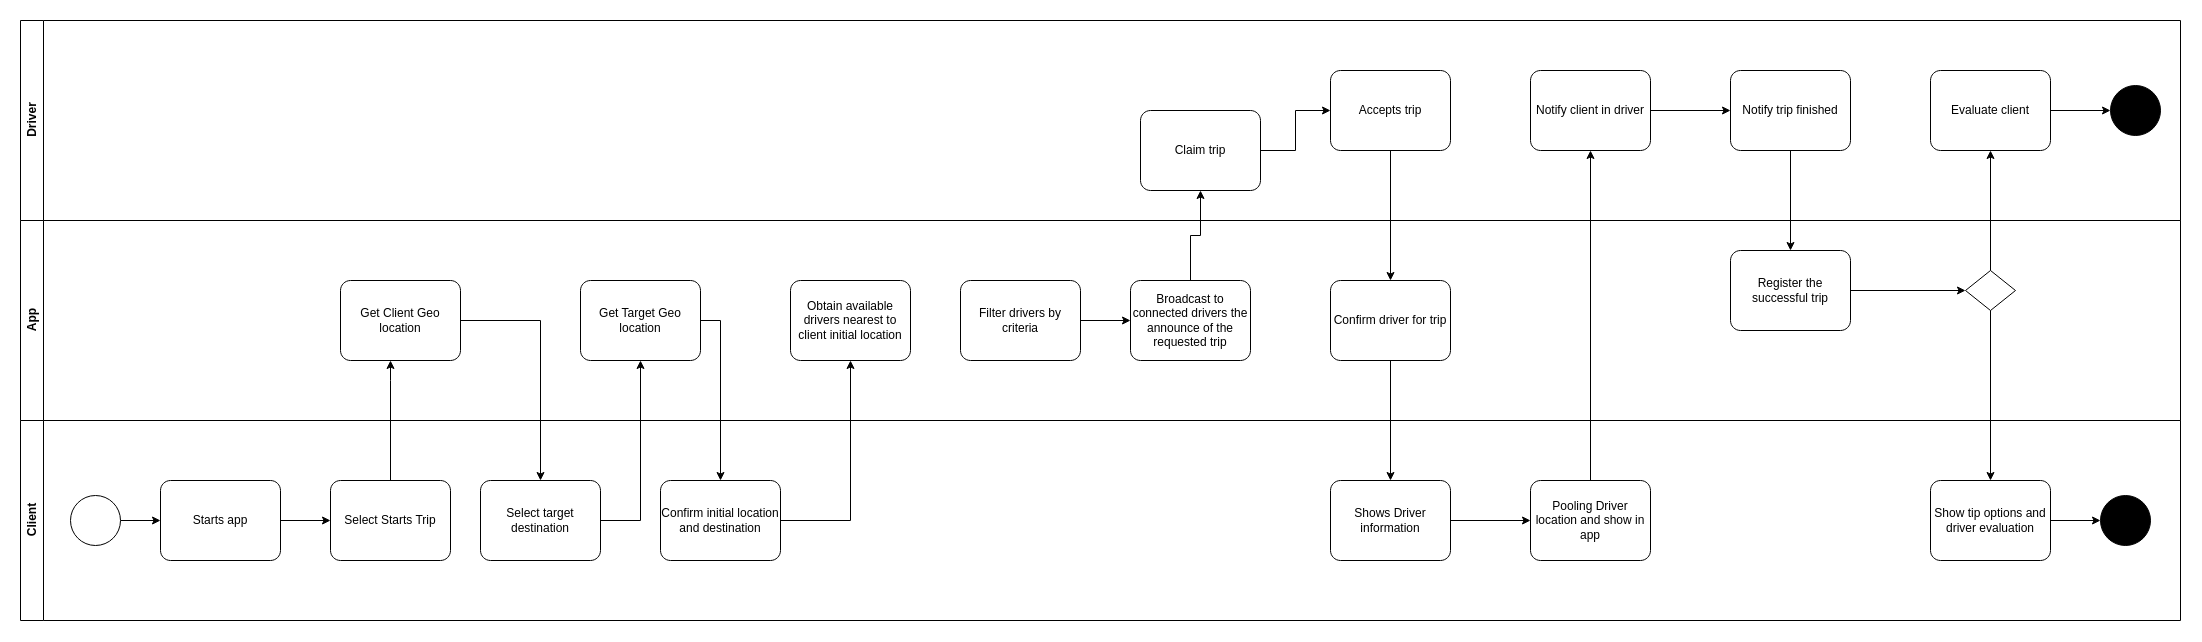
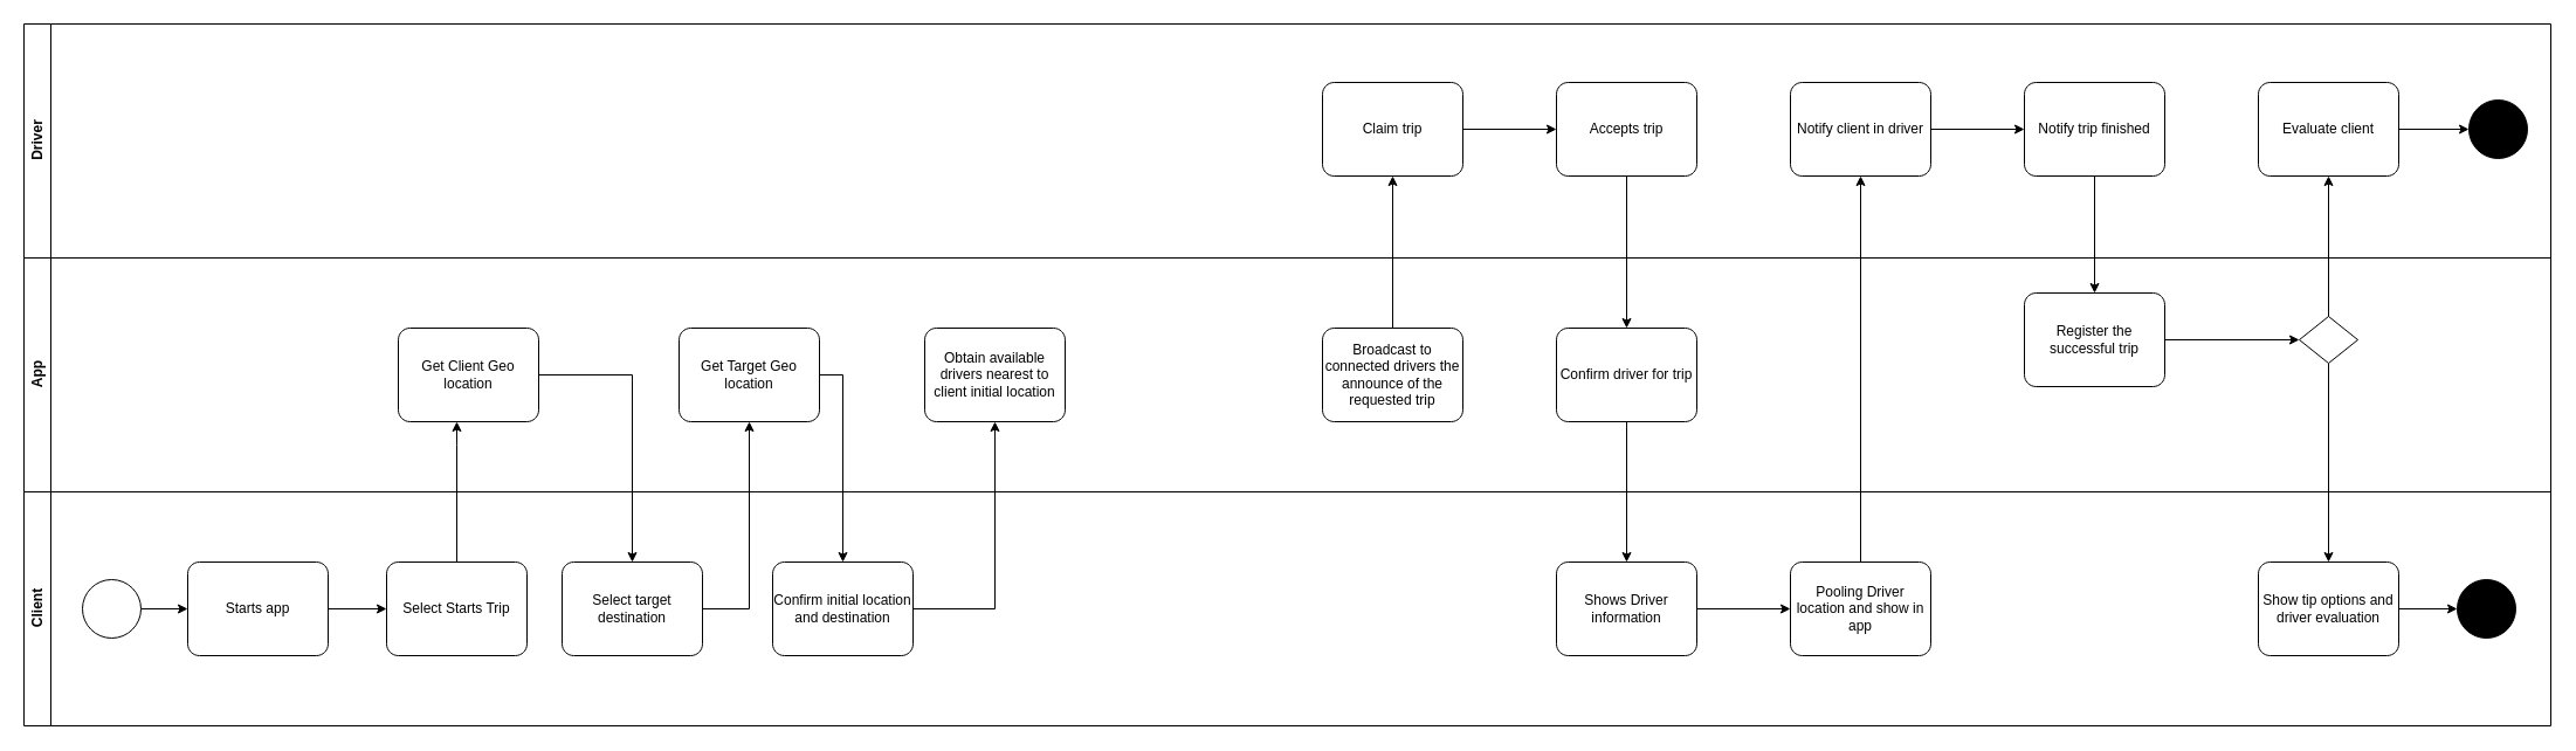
  <mxCell id="0" />
  <mxCell id="1" parent="0" />
  <mxCell id="2" value="App" style="swimlane;horizontal=0;whiteSpace=wrap;html=1;" parent="1" vertex="1"><mxGeometry x="20" y="220" width="2160" height="200" as="geometry" /></mxCell>
  <mxCell id="3" value="Get Client Geo location" style="points=[[0.25,0,0],[0.5,0,0],[0.75,0,0],[1,0.25,0],[1,0.5,0],[1,0.75,0],[0.75,1,0],[0.5,1,0],[0.25,1,0],[0,0.75,0],[0,0.5,0],[0,0.25,0]];shape=mxgraph.bpmn.task;whiteSpace=wrap;rectStyle=rounded;size=10;html=1;container=1;expand=0;collapsible=0;taskMarker=abstract;" parent="2" vertex="1"><mxGeometry x="320" y="60" width="120" height="80" as="geometry" /></mxCell>
  <mxCell id="4" value="Get Target Geo location" style="points=[[0.25,0,0],[0.5,0,0],[0.75,0,0],[1,0.25,0],[1,0.5,0],[1,0.75,0],[0.75,1,0],[0.5,1,0],[0.25,1,0],[0,0.75,0],[0,0.5,0],[0,0.25,0]];shape=mxgraph.bpmn.task;whiteSpace=wrap;rectStyle=rounded;size=10;html=1;container=1;expand=0;collapsible=0;taskMarker=abstract;" parent="2" vertex="1"><mxGeometry x="560" y="60" width="120" height="80" as="geometry" /></mxCell>
  <mxCell id="5" value="Obtain available drivers nearest to client initial location" style="points=[[0.25,0,0],[0.5,0,0],[0.75,0,0],[1,0.25,0],[1,0.5,0],[1,0.75,0],[0.75,1,0],[0.5,1,0],[0.25,1,0],[0,0.75,0],[0,0.5,0],[0,0.25,0]];shape=mxgraph.bpmn.task;whiteSpace=wrap;rectStyle=rounded;size=10;html=1;container=1;expand=0;collapsible=0;taskMarker=abstract;" parent="2" vertex="1"><mxGeometry x="770" y="60" width="120" height="80" as="geometry" /></mxCell>
  <mxCell id="6" value="Broadcast to connected drivers the announce of the requested trip" style="points=[[0.25,0,0],[0.5,0,0],[0.75,0,0],[1,0.25,0],[1,0.5,0],[1,0.75,0],[0.75,1,0],[0.5,1,0],[0.25,1,0],[0,0.75,0],[0,0.5,0],[0,0.25,0]];shape=mxgraph.bpmn.task;whiteSpace=wrap;rectStyle=rounded;size=10;html=1;container=1;expand=0;collapsible=0;taskMarker=abstract;" parent="2" vertex="1"><mxGeometry x="1110" y="60" width="120" height="80" as="geometry" /></mxCell>
  <mxCell id="7" value="Confirm driver for trip" style="points=[[0.25,0,0],[0.5,0,0],[0.75,0,0],[1,0.25,0],[1,0.5,0],[1,0.75,0],[0.75,1,0],[0.5,1,0],[0.25,1,0],[0,0.75,0],[0,0.5,0],[0,0.25,0]];shape=mxgraph.bpmn.task;whiteSpace=wrap;rectStyle=rounded;size=10;html=1;container=1;expand=0;collapsible=0;taskMarker=abstract;" parent="2" vertex="1"><mxGeometry x="1310" y="60" width="120" height="80" as="geometry" /></mxCell>
- <mxCell id="8" style="edgeStyle=orthogonalEdgeStyle;rounded=0;orthogonalLoop=1;jettySize=auto;html=1;entryX=0;entryY=0.5;entryDx=0;entryDy=0;entryPerimeter=0;" parent="2" source="9" target="6" edge="1"><mxGeometry relative="1" as="geometry" /></mxCell>
- <mxCell id="9" value="Filter drivers by criteria" style="points=[[0.25,0,0],[0.5,0,0],[0.75,0,0],[1,0.25,0],[1,0.5,0],[1,0.75,0],[0.75,1,0],[0.5,1,0],[0.25,1,0],[0,0.75,0],[0,0.5,0],[0,0.25,0]];shape=mxgraph.bpmn.task;whiteSpace=wrap;rectStyle=rounded;size=10;html=1;container=1;expand=0;collapsible=0;taskMarker=abstract;" parent="2" vertex="1"><mxGeometry x="940" y="60" width="120" height="80" as="geometry" /></mxCell>
  <mxCell id="10" value="" style="edgeStyle=orthogonalEdgeStyle;rounded=0;orthogonalLoop=1;jettySize=auto;html=1;" parent="2" source="11" target="12" edge="1"><mxGeometry relative="1" as="geometry" /></mxCell>
  <mxCell id="11" value="Register the successful trip" style="points=[[0.25,0,0],[0.5,0,0],[0.75,0,0],[1,0.25,0],[1,0.5,0],[1,0.75,0],[0.75,1,0],[0.5,1,0],[0.25,1,0],[0,0.75,0],[0,0.5,0],[0,0.25,0]];shape=mxgraph.bpmn.task;whiteSpace=wrap;rectStyle=rounded;size=10;html=1;container=1;expand=0;collapsible=0;taskMarker=abstract;" parent="2" vertex="1"><mxGeometry x="1710" y="30" width="120" height="80" as="geometry" /></mxCell>
  <mxCell id="12" value="" style="rhombus;whiteSpace=wrap;html=1;" parent="2" vertex="1"><mxGeometry x="1945" y="50" width="50" height="40" as="geometry" /></mxCell>
  <mxCell id="13" value="Client" style="swimlane;horizontal=0;whiteSpace=wrap;html=1;" parent="1" vertex="1"><mxGeometry x="20" y="420" width="2160" height="200" as="geometry" /></mxCell>
  <mxCell id="14" style="edgeStyle=orthogonalEdgeStyle;rounded=0;orthogonalLoop=1;jettySize=auto;html=1;entryX=0;entryY=0.5;entryDx=0;entryDy=0;entryPerimeter=0;" parent="13" source="15" target="18" edge="1"><mxGeometry relative="1" as="geometry" /></mxCell>
  <mxCell id="15" value="" style="points=[[0.145,0.145,0],[0.5,0,0],[0.855,0.145,0],[1,0.5,0],[0.855,0.855,0],[0.5,1,0],[0.145,0.855,0],[0,0.5,0]];shape=mxgraph.bpmn.event;html=1;verticalLabelPosition=bottom;labelBackgroundColor=#ffffff;verticalAlign=top;align=center;perimeter=ellipsePerimeter;outlineConnect=0;aspect=fixed;outline=standard;symbol=general;" parent="13" vertex="1"><mxGeometry x="50" y="75" width="50" height="50" as="geometry" /></mxCell>
  <mxCell id="16" value="Select Starts Trip" style="points=[[0.25,0,0],[0.5,0,0],[0.75,0,0],[1,0.25,0],[1,0.5,0],[1,0.75,0],[0.75,1,0],[0.5,1,0],[0.25,1,0],[0,0.75,0],[0,0.5,0],[0,0.25,0]];shape=mxgraph.bpmn.task;whiteSpace=wrap;rectStyle=rounded;size=10;html=1;container=1;expand=0;collapsible=0;taskMarker=abstract;" parent="13" vertex="1"><mxGeometry x="310" y="60" width="120" height="80" as="geometry" /></mxCell>
  <mxCell id="17" style="edgeStyle=orthogonalEdgeStyle;rounded=0;orthogonalLoop=1;jettySize=auto;html=1;exitX=1;exitY=0.5;exitDx=0;exitDy=0;exitPerimeter=0;entryX=0;entryY=0.5;entryDx=0;entryDy=0;entryPerimeter=0;" parent="13" source="18" target="16" edge="1"><mxGeometry relative="1" as="geometry" /></mxCell>
  <mxCell id="18" value="Starts app" style="points=[[0.25,0,0],[0.5,0,0],[0.75,0,0],[1,0.25,0],[1,0.5,0],[1,0.75,0],[0.75,1,0],[0.5,1,0],[0.25,1,0],[0,0.75,0],[0,0.5,0],[0,0.25,0]];shape=mxgraph.bpmn.task;whiteSpace=wrap;rectStyle=rounded;size=10;html=1;container=1;expand=0;collapsible=0;taskMarker=abstract;" parent="13" vertex="1"><mxGeometry x="140" y="60" width="120" height="80" as="geometry" /></mxCell>
  <mxCell id="19" value="Select target destination" style="points=[[0.25,0,0],[0.5,0,0],[0.75,0,0],[1,0.25,0],[1,0.5,0],[1,0.75,0],[0.75,1,0],[0.5,1,0],[0.25,1,0],[0,0.75,0],[0,0.5,0],[0,0.25,0]];shape=mxgraph.bpmn.task;whiteSpace=wrap;rectStyle=rounded;size=10;html=1;container=1;expand=0;collapsible=0;taskMarker=abstract;" parent="13" vertex="1"><mxGeometry x="460" y="60" width="120" height="80" as="geometry" /></mxCell>
  <mxCell id="20" value="Confirm initial location and destination" style="points=[[0.25,0,0],[0.5,0,0],[0.75,0,0],[1,0.25,0],[1,0.5,0],[1,0.75,0],[0.75,1,0],[0.5,1,0],[0.25,1,0],[0,0.75,0],[0,0.5,0],[0,0.25,0]];shape=mxgraph.bpmn.task;whiteSpace=wrap;rectStyle=rounded;size=10;html=1;container=1;expand=0;collapsible=0;taskMarker=abstract;" parent="13" vertex="1"><mxGeometry x="640" y="60" width="120" height="80" as="geometry" /></mxCell>
  <mxCell id="21" value="" style="edgeStyle=orthogonalEdgeStyle;rounded=0;orthogonalLoop=1;jettySize=auto;html=1;" parent="13" source="22" target="23" edge="1"><mxGeometry relative="1" as="geometry" /></mxCell>
  <mxCell id="22" value="Shows Driver information" style="points=[[0.25,0,0],[0.5,0,0],[0.75,0,0],[1,0.25,0],[1,0.5,0],[1,0.75,0],[0.75,1,0],[0.5,1,0],[0.25,1,0],[0,0.75,0],[0,0.5,0],[0,0.25,0]];shape=mxgraph.bpmn.task;whiteSpace=wrap;rectStyle=rounded;size=10;html=1;container=1;expand=0;collapsible=0;taskMarker=abstract;" parent="13" vertex="1"><mxGeometry x="1310" y="60" width="120" height="80" as="geometry" /></mxCell>
  <mxCell id="23" value="Pooling Driver location and show in app" style="points=[[0.25,0,0],[0.5,0,0],[0.75,0,0],[1,0.25,0],[1,0.5,0],[1,0.75,0],[0.75,1,0],[0.5,1,0],[0.25,1,0],[0,0.75,0],[0,0.5,0],[0,0.25,0]];shape=mxgraph.bpmn.task;whiteSpace=wrap;rectStyle=rounded;size=10;html=1;container=1;expand=0;collapsible=0;taskMarker=abstract;" parent="13" vertex="1"><mxGeometry x="1510" y="60" width="120" height="80" as="geometry" /></mxCell>
  <mxCell id="24" style="edgeStyle=orthogonalEdgeStyle;rounded=0;orthogonalLoop=1;jettySize=auto;html=1;entryX=0;entryY=0.5;entryDx=0;entryDy=0;" parent="13" source="25" target="26" edge="1"><mxGeometry relative="1" as="geometry" /></mxCell>
  <mxCell id="25" value="Show tip options and driver evaluation" style="points=[[0.25,0,0],[0.5,0,0],[0.75,0,0],[1,0.25,0],[1,0.5,0],[1,0.75,0],[0.75,1,0],[0.5,1,0],[0.25,1,0],[0,0.75,0],[0,0.5,0],[0,0.25,0]];shape=mxgraph.bpmn.task;whiteSpace=wrap;rectStyle=rounded;size=10;html=1;container=1;expand=0;collapsible=0;taskMarker=abstract;" parent="13" vertex="1"><mxGeometry x="1910" y="60" width="120" height="80" as="geometry" /></mxCell>
  <mxCell id="26" value="" style="ellipse;whiteSpace=wrap;html=1;aspect=fixed;fillColor=#000000;" parent="13" vertex="1"><mxGeometry x="2080" y="75" width="50" height="50" as="geometry" /></mxCell>
  <mxCell id="27" value="Driver" style="swimlane;horizontal=0;whiteSpace=wrap;html=1;" parent="1" vertex="1"><mxGeometry x="20" y="20" width="2160" height="200" as="geometry" /></mxCell>
  <mxCell id="28" value="Accepts trip" style="points=[[0.25,0,0],[0.5,0,0],[0.75,0,0],[1,0.25,0],[1,0.5,0],[1,0.75,0],[0.75,1,0],[0.5,1,0],[0.25,1,0],[0,0.75,0],[0,0.5,0],[0,0.25,0]];shape=mxgraph.bpmn.task;whiteSpace=wrap;rectStyle=rounded;size=10;html=1;container=1;expand=0;collapsible=0;taskMarker=abstract;" parent="27" vertex="1"><mxGeometry x="1310" y="50" width="120" height="80" as="geometry" /></mxCell>
- <mxCell id="29" value="Claim trip" style="points=[[0.25,0,0],[0.5,0,0],[0.75,0,0],[1,0.25,0],[1,0.5,0],[1,0.75,0],[0.75,1,0],[0.5,1,0],[0.25,1,0],[0,0.75,0],[0,0.5,0],[0,0.25,0]];shape=mxgraph.bpmn.task;whiteSpace=wrap;rectStyle=rounded;size=10;html=1;container=1;expand=0;collapsible=0;taskMarker=abstract;" parent="27" vertex="1"><mxGeometry x="1120" y="90" width="120" height="80" as="geometry" /></mxCell>
+ <mxCell id="29" value="Claim trip" style="points=[[0.25,0,0],[0.5,0,0],[0.75,0,0],[1,0.25,0],[1,0.5,0],[1,0.75,0],[0.75,1,0],[0.5,1,0],[0.25,1,0],[0,0.75,0],[0,0.5,0],[0,0.25,0]];shape=mxgraph.bpmn.task;whiteSpace=wrap;rectStyle=rounded;size=10;html=1;container=1;expand=0;collapsible=0;taskMarker=abstract;" parent="27" vertex="1"><mxGeometry x="1110" y="50" width="120" height="80" as="geometry" /></mxCell>
  <mxCell id="30" style="edgeStyle=orthogonalEdgeStyle;rounded=0;orthogonalLoop=1;jettySize=auto;html=1;" parent="27" source="29" target="28" edge="1"><mxGeometry relative="1" as="geometry" /></mxCell>
  <mxCell id="31" value="" style="edgeStyle=orthogonalEdgeStyle;rounded=0;orthogonalLoop=1;jettySize=auto;html=1;" parent="27" source="32" target="33" edge="1"><mxGeometry relative="1" as="geometry" /></mxCell>
  <mxCell id="32" value="Notify client in driver" style="points=[[0.25,0,0],[0.5,0,0],[0.75,0,0],[1,0.25,0],[1,0.5,0],[1,0.75,0],[0.75,1,0],[0.5,1,0],[0.25,1,0],[0,0.75,0],[0,0.5,0],[0,0.25,0]];shape=mxgraph.bpmn.task;whiteSpace=wrap;rectStyle=rounded;size=10;html=1;container=1;expand=0;collapsible=0;taskMarker=abstract;" parent="27" vertex="1"><mxGeometry x="1510" y="50" width="120" height="80" as="geometry" /></mxCell>
  <mxCell id="33" value="Notify trip finished" style="points=[[0.25,0,0],[0.5,0,0],[0.75,0,0],[1,0.25,0],[1,0.5,0],[1,0.75,0],[0.75,1,0],[0.5,1,0],[0.25,1,0],[0,0.75,0],[0,0.5,0],[0,0.25,0]];shape=mxgraph.bpmn.task;whiteSpace=wrap;rectStyle=rounded;size=10;html=1;container=1;expand=0;collapsible=0;taskMarker=abstract;" parent="27" vertex="1"><mxGeometry x="1710" y="50" width="120" height="80" as="geometry" /></mxCell>
  <mxCell id="34" style="edgeStyle=orthogonalEdgeStyle;rounded=0;orthogonalLoop=1;jettySize=auto;html=1;entryX=0;entryY=0.5;entryDx=0;entryDy=0;" parent="27" source="35" target="36" edge="1"><mxGeometry relative="1" as="geometry" /></mxCell>
  <mxCell id="35" value="Evaluate client" style="points=[[0.25,0,0],[0.5,0,0],[0.75,0,0],[1,0.25,0],[1,0.5,0],[1,0.75,0],[0.75,1,0],[0.5,1,0],[0.25,1,0],[0,0.75,0],[0,0.5,0],[0,0.25,0]];shape=mxgraph.bpmn.task;whiteSpace=wrap;rectStyle=rounded;size=10;html=1;container=1;expand=0;collapsible=0;taskMarker=abstract;" parent="27" vertex="1"><mxGeometry x="1910" y="50" width="120" height="80" as="geometry" /></mxCell>
  <mxCell id="36" value="" style="ellipse;whiteSpace=wrap;html=1;aspect=fixed;fillColor=#000000;" parent="27" vertex="1"><mxGeometry x="2090" y="65" width="50" height="50" as="geometry" /></mxCell>
  <mxCell id="37" value="" style="edgeStyle=orthogonalEdgeStyle;rounded=0;orthogonalLoop=1;jettySize=auto;html=1;" parent="1" source="16" target="3" edge="1"><mxGeometry relative="1" as="geometry"><Array as="points"><mxPoint x="390" y="380" /><mxPoint x="390" y="380" /></Array></mxGeometry></mxCell>
  <mxCell id="38" value="" style="edgeStyle=orthogonalEdgeStyle;rounded=0;orthogonalLoop=1;jettySize=auto;html=1;" parent="1" source="3" target="19" edge="1"><mxGeometry relative="1" as="geometry" /></mxCell>
  <mxCell id="39" value="" style="edgeStyle=orthogonalEdgeStyle;rounded=0;orthogonalLoop=1;jettySize=auto;html=1;" parent="1" source="19" target="4" edge="1"><mxGeometry relative="1" as="geometry"><Array as="points"><mxPoint x="640" y="520" /></Array></mxGeometry></mxCell>
  <mxCell id="40" value="" style="edgeStyle=orthogonalEdgeStyle;rounded=0;orthogonalLoop=1;jettySize=auto;html=1;" parent="1" source="4" target="20" edge="1"><mxGeometry relative="1" as="geometry"><Array as="points"><mxPoint x="720" y="320" /></Array></mxGeometry></mxCell>
  <mxCell id="41" value="" style="edgeStyle=orthogonalEdgeStyle;rounded=0;orthogonalLoop=1;jettySize=auto;html=1;" parent="1" source="20" target="5" edge="1"><mxGeometry relative="1" as="geometry" /></mxCell>
  <mxCell id="42" style="edgeStyle=orthogonalEdgeStyle;rounded=0;orthogonalLoop=1;jettySize=auto;html=1;entryX=0.5;entryY=1;entryDx=0;entryDy=0;entryPerimeter=0;" parent="1" source="6" target="29" edge="1"><mxGeometry relative="1" as="geometry" /></mxCell>
  <mxCell id="43" value="" style="edgeStyle=orthogonalEdgeStyle;rounded=0;orthogonalLoop=1;jettySize=auto;html=1;" parent="1" source="28" target="7" edge="1"><mxGeometry relative="1" as="geometry" /></mxCell>
  <mxCell id="44" value="" style="edgeStyle=orthogonalEdgeStyle;rounded=0;orthogonalLoop=1;jettySize=auto;html=1;" parent="1" source="7" target="22" edge="1"><mxGeometry relative="1" as="geometry" /></mxCell>
  <mxCell id="45" value="" style="edgeStyle=orthogonalEdgeStyle;rounded=0;orthogonalLoop=1;jettySize=auto;html=1;" parent="1" source="23" target="32" edge="1"><mxGeometry relative="1" as="geometry" /></mxCell>
  <mxCell id="46" value="" style="edgeStyle=orthogonalEdgeStyle;rounded=0;orthogonalLoop=1;jettySize=auto;html=1;" parent="1" source="33" target="11" edge="1"><mxGeometry relative="1" as="geometry" /></mxCell>
  <mxCell id="47" style="edgeStyle=orthogonalEdgeStyle;rounded=0;orthogonalLoop=1;jettySize=auto;html=1;entryX=0.5;entryY=1;entryDx=0;entryDy=0;entryPerimeter=0;" parent="1" source="12" target="35" edge="1"><mxGeometry relative="1" as="geometry" /></mxCell>
  <mxCell id="48" style="edgeStyle=orthogonalEdgeStyle;rounded=0;orthogonalLoop=1;jettySize=auto;html=1;" parent="1" source="12" target="25" edge="1"><mxGeometry relative="1" as="geometry" /></mxCell>
